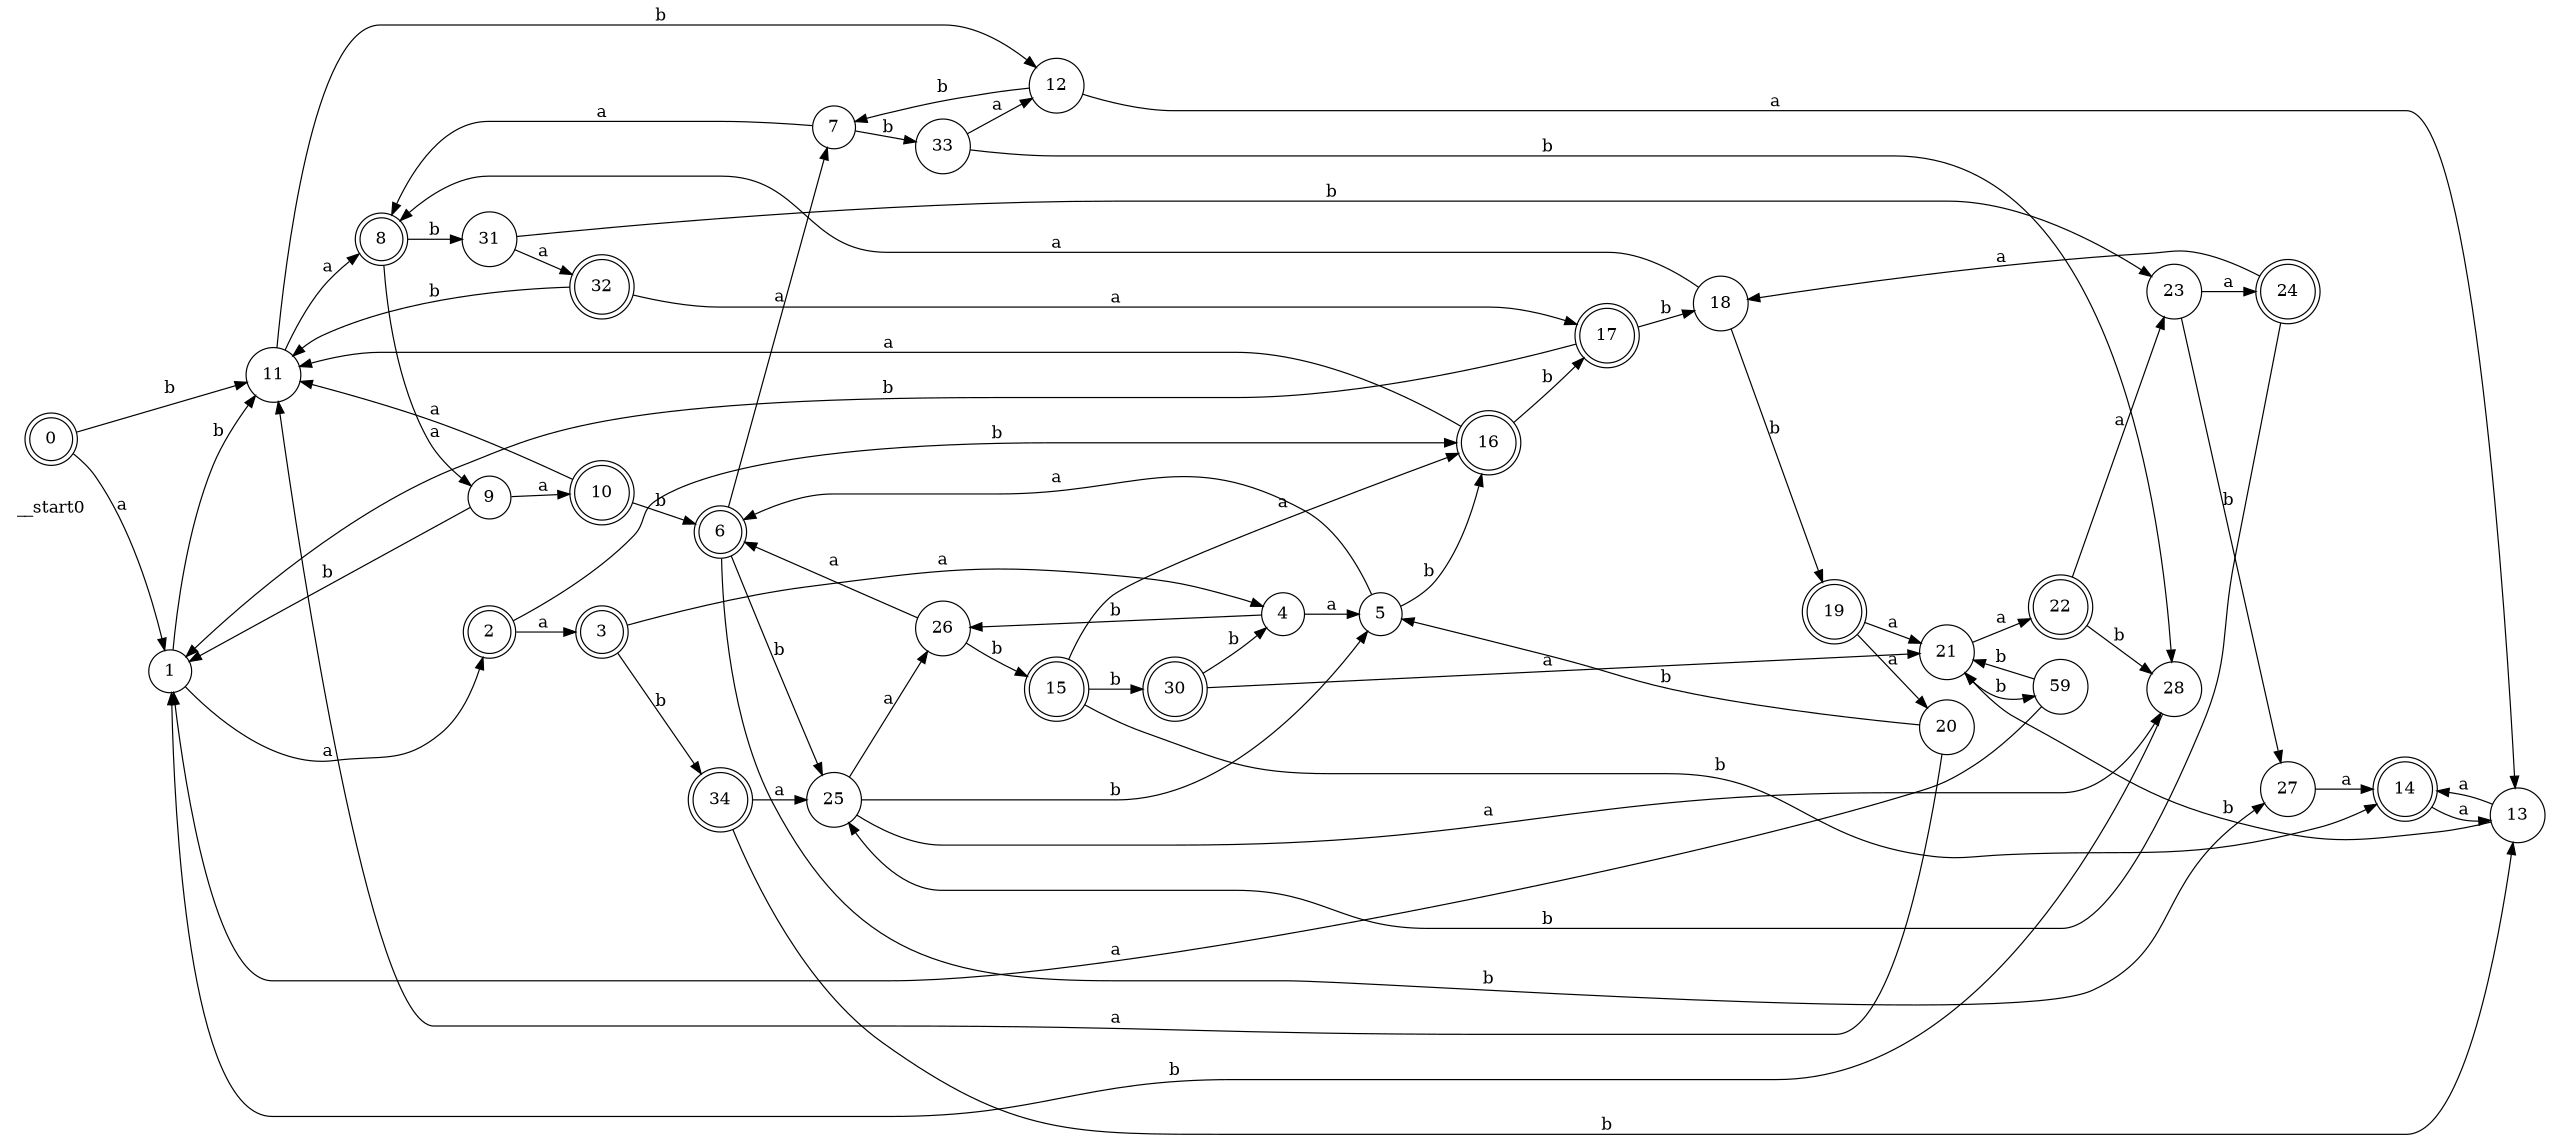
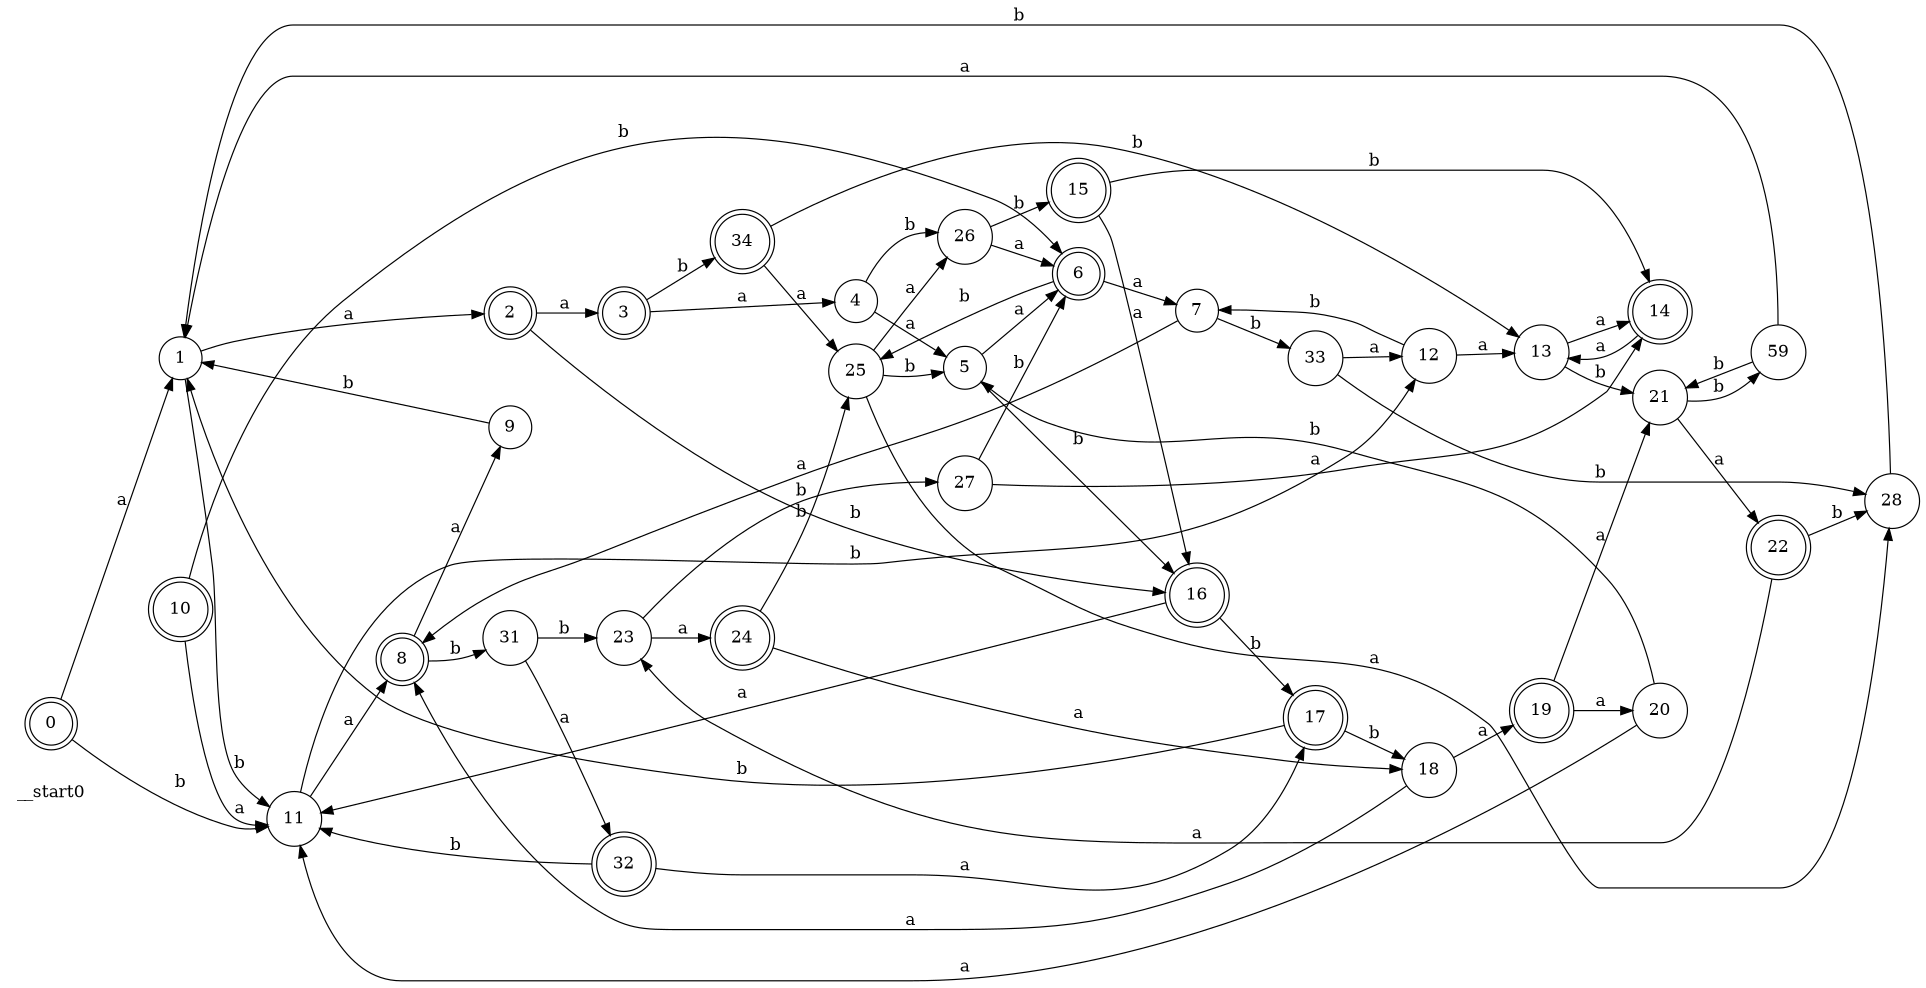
  digraph {
    rankdir=LR
    node [shape=circle color=black fillcolor=white style=filled]
    __start0 [shape=none color="" fillcolor="" style=""]
    n2 [label=0 shape=doublecircle style="rounded,filled"]
    n3 [label=1]
    n4 [label=11]
    n5 [label=2 shape=doublecircle style="rounded,filled"]
    n6 [label=8 shape=doublecircle style="rounded,filled"]
    n7 [label=12]
    n8 [label=3 shape=doublecircle style="rounded,filled"]
    n9 [label=16 shape=doublecircle style="rounded,filled"]
    n10 [label=4]
    n11 [label=34 shape=doublecircle style="rounded,filled"]
    n12 [label=17 shape=doublecircle style="rounded,filled"]
    n13 [label=5]
    n14 [label=26]
    n15 [label=25]
    n16 [label=13]
    n17 [label=6 shape=doublecircle style="rounded,filled"]
    n18 [label=15 shape=doublecircle style="rounded,filled"]
    n19 [label=7]
    n20 [label=33]
    n21 [label=28]
    n22 [label=9]
    n23 [label=31]
    n24 [label=10 shape=doublecircle style="rounded,filled"]
    n25 [label=23 style="rounded,filled"]
    n26 [label=32 shape=doublecircle style="rounded,filled"]
    n27 [label=14 shape=doublecircle style="rounded,filled"]
    n28 [label=21]
    n29 [label=22 shape=doublecircle style="rounded,filled"]
    n30 [label=59]
-   n31 [label=30 shape=doublecircle style="rounded,filled"]
    n32 [label=18]
    n33 [label=19 shape=doublecircle style="rounded,filled"]
    n34 [label=20]
    n35 [label=24 shape=doublecircle style="rounded,filled"]
    n36 [label=27]
    n2 -> n3 [label=a]
    n2 -> n4 [label=b]
    n3 -> n4 [label=b]
    n3 -> n5 [label=a]
    n4 -> n6 [label=a]
    n4 -> n7 [label=b]
    n5 -> n8 [label=a]
    n5 -> n9 [label=b]
    n6 -> n22 [label=a]
    n6 -> n23 [label=b]
    n7 -> n16 [label=a]
    n7 -> n19 [label=b]
    n8 -> n10 [label=a]
    n8 -> n11 [label=b]
    n9 -> n4 [label=a]
    n9 -> n12 [label=b]
    n10 -> n13 [label=a]
    n10 -> n14 [label=b]
    n11 -> n15 [label=a]
    n11 -> n16 [label=b]
    n12 -> n3 [label=b]
    n12 -> n32 [label=b]
    n13 -> n9 [label=b]
    n13 -> n17 [label=a]
    n14 -> n17 [label=a]
    n14 -> n18 [label=b]
    n15 -> n13 [label=b]
    n15 -> n14 [label=a]
    n15 -> n21 [label=a]
    n16 -> n27 [label=a]
    n16 -> n28 [label=b]
    n17 -> n15 [label=b]
    n17 -> n19 [label=a]
    n18 -> n9 [label=a]
    n18 -> n27 [label=b]
-   n18 -> n31 [label=b]
    n19 -> n6 [label=a]
    n19 -> n20 [label=b]
    n20 -> n7 [label=a]
    n20 -> n21 [label=b]
    n21 -> n3 [label=b]
    n22 -> n3 [label=b]
-   n22 -> n24 [label=a]
    n23 -> n25 [label=b]
    n23 -> n26 [label=a]
    n24 -> n4 [label=a]
    n24 -> n17 [label=b]
    n25 -> n35 [label=a]
    n25 -> n36 [label=b]
    n26 -> n4 [label=b]
    n26 -> n12 [label=a]
    n27 -> n16 [label=a]
    n28 -> n29 [label=a]
    n28 -> n30 [label=b]
    n29 -> n21 [label=b]
    n29 -> n25 [label=a]
    n30 -> n3 [label=a]
    n30 -> n28 [label=b]
-   n31 -> n10 [label=b]
-   n31 -> n28 [label=a]
    n32 -> n6 [label=a]
-   n32 -> n33 [label=b]
+   n32 -> n33 [label=a]
    n33 -> n28 [label=a]
    n33 -> n34 [label=a]
    n34 -> n4 [label=a]
    n34 -> n13 [label=b]
    n35 -> n15 [label=b]
    n35 -> n32 [label=a]
-   n17 -> n36 [label=b]
+   n36 -> n17 [label=b]
    n36 -> n27 [label=a]
  }
